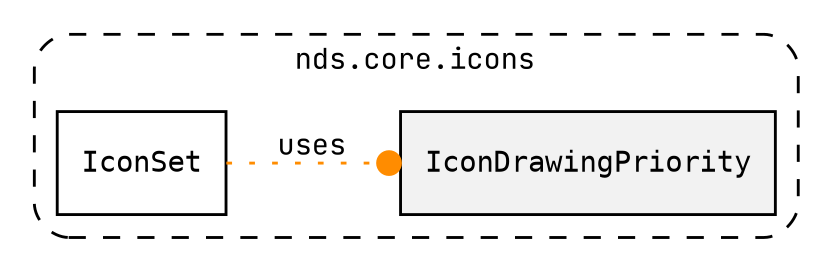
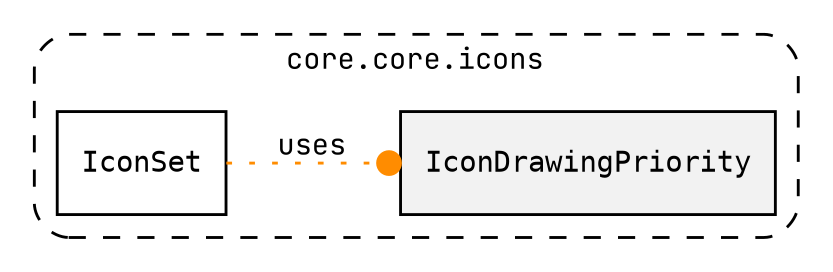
  digraph {
    fontsize=10
    rankdir=LR
    fontname="JetBrains Mono"
    node [fontsize=10 shape=box fontname="JetBrains Mono"]
    n1 [fillcolor="#0000000D" label=<<font face="monospace"><table align="center" border="0" cellspacing="0" cellpadding="0"><tr><td href="../../../content/packages/nds.core.icons.html#Subtype-IconDrawingPriority" title="Subtype defined in nds.core.icons">IconDrawingPriority</td></tr></table></font>> style=filled]
    n2 [label=<<font face="monospace"><table align="center" border="0" cellspacing="0" cellpadding="0"><tr><td href="../../../content/packages/nds.core.icons.html#Structure-IconSet" title="Structure defined in nds.core.icons">IconSet</td></tr></table></font>>]
    subgraph cluster_1 {
-     label="nds.core.icons"
+     label="core.core.icons"
      style="dashed, rounded"
      n1
      n2
    }
    n2 -> n1 [fontsize=10 label=uses color=darkorange style=dotted arrowhead=dot fontname="JetBrains Mono"]
  }
